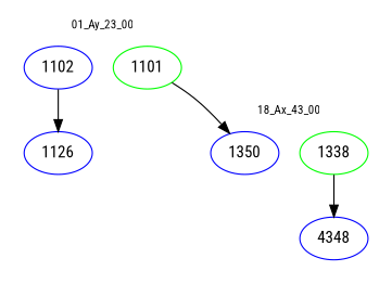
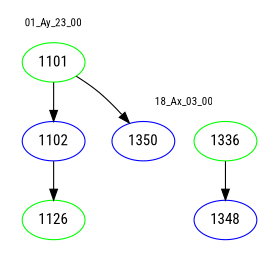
  digraph {
    fontname="Roboto Condensed"
    node [color=blue fontname="Roboto Condensed"]
    edge [color=black fontname="Roboto Condensed"]
    n1 [color=green label=1101]
    n2 [label=1102]
-   n3 [label=1126]
-   n4 [color=green label=1338]
-   n5 [label=4348]
+   n3 [color=green label=1126]
+   n4 [color=green label=1336]
+   n5 [label=1348]
    n6 [label=1350]
    subgraph cluster_1 {
      color=white
      fontsize=10
      label="01_Ay_23_00"
      n1
      n2
      n3
    }
    subgraph cluster_2 {
      color=white
      fontsize=10
-     label="18_Ax_43_00"
+     label="18_Ax_03_00"
      n4
      n5
      n6
    }
+   n1 -> n2
    n1 -> n6
    n2 -> n3
    n4 -> n5
  }
